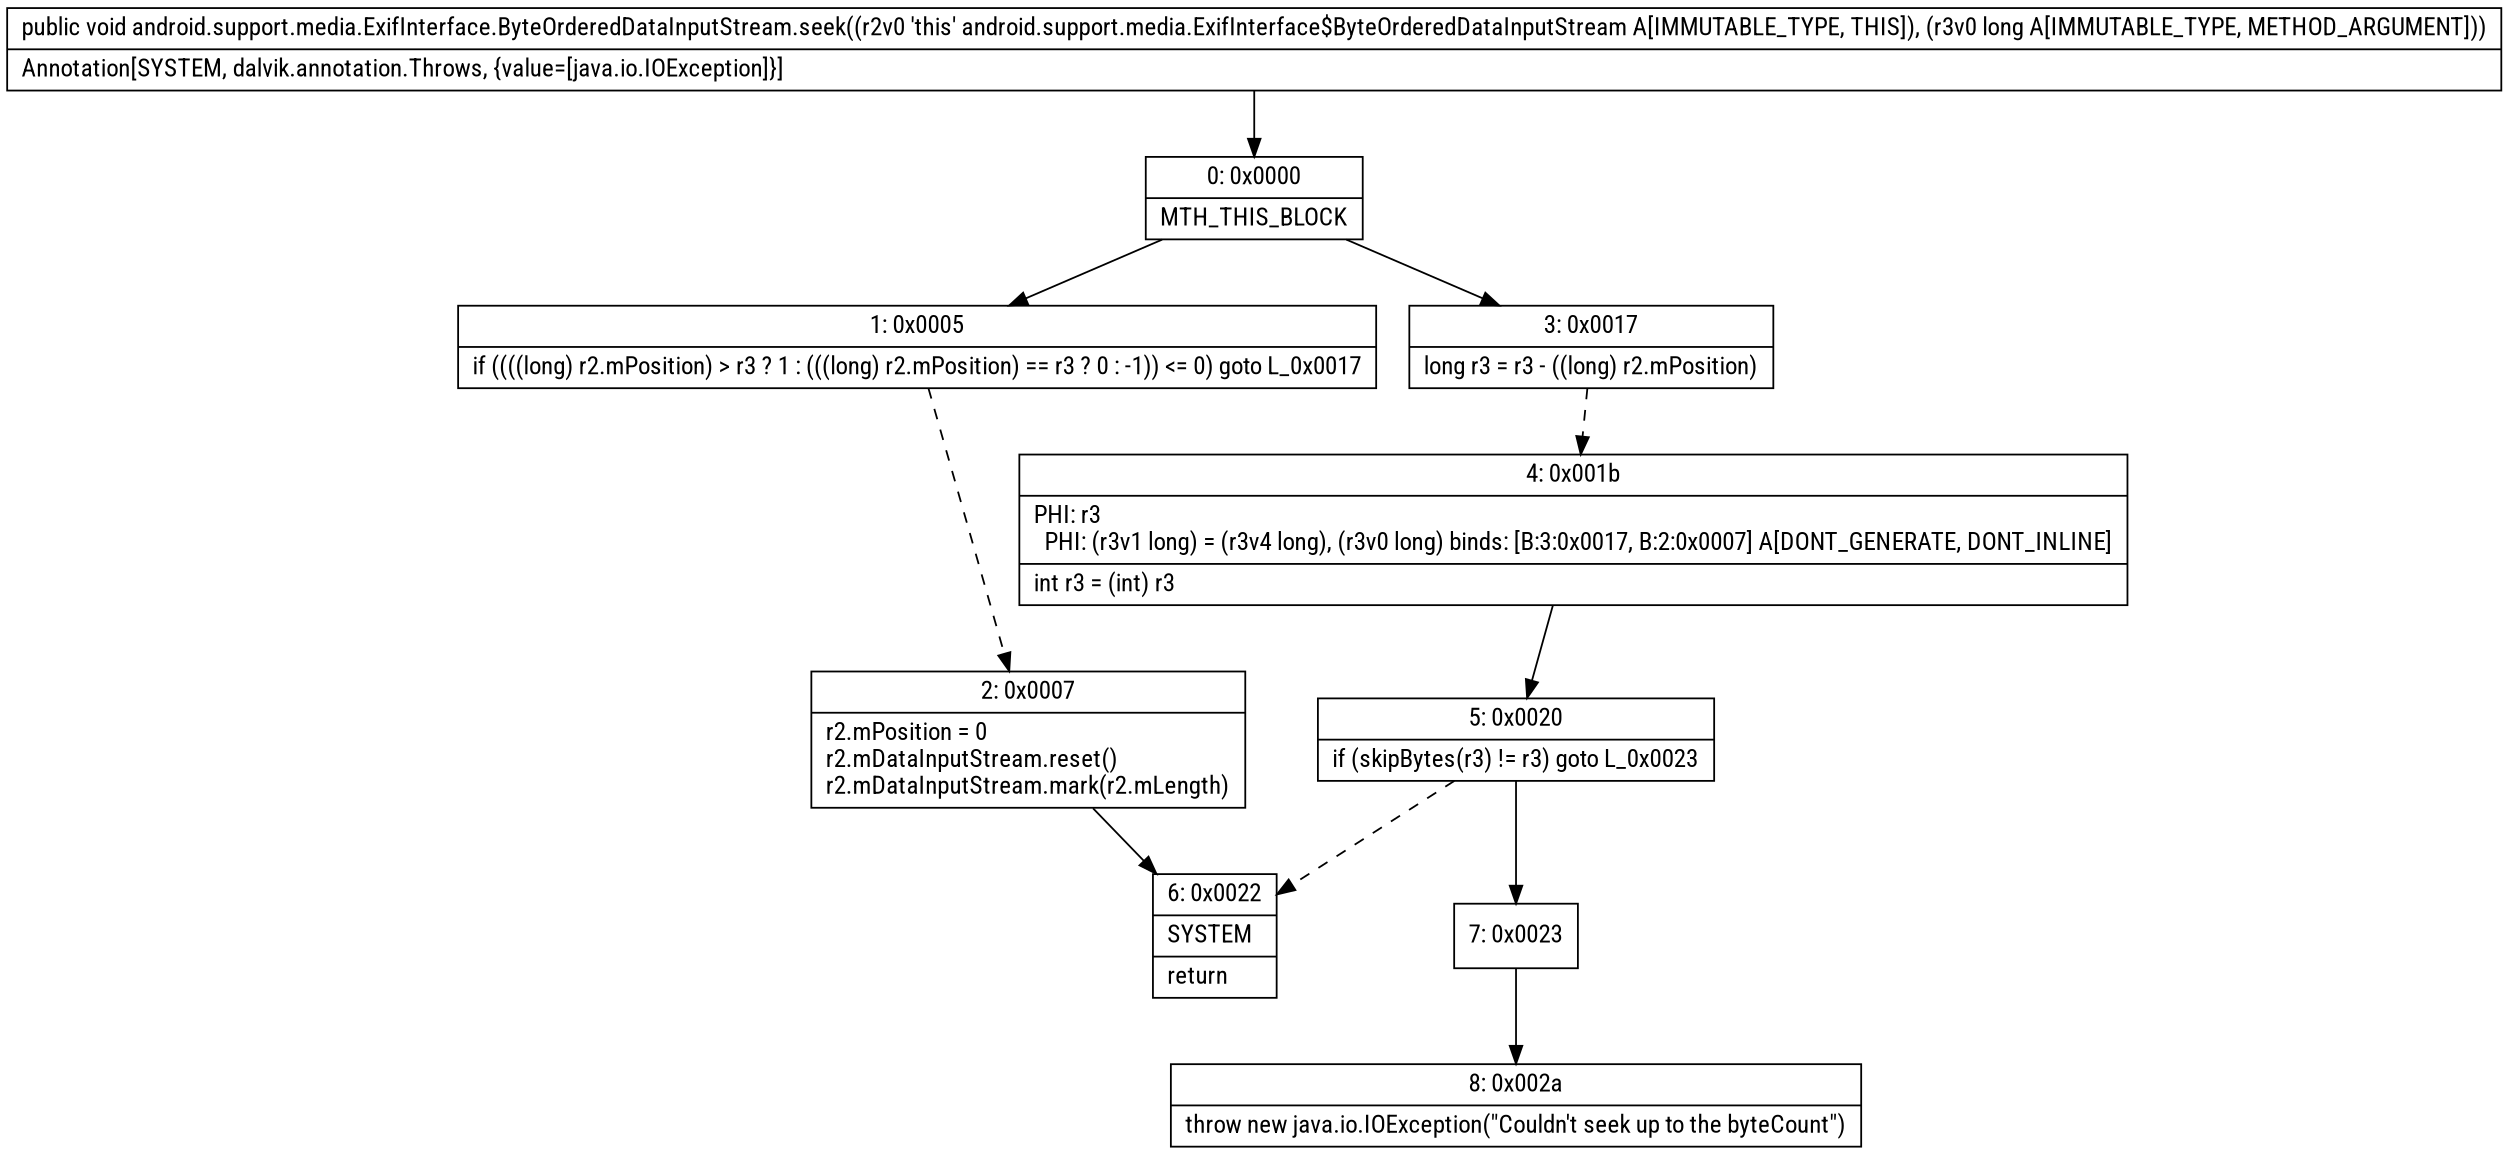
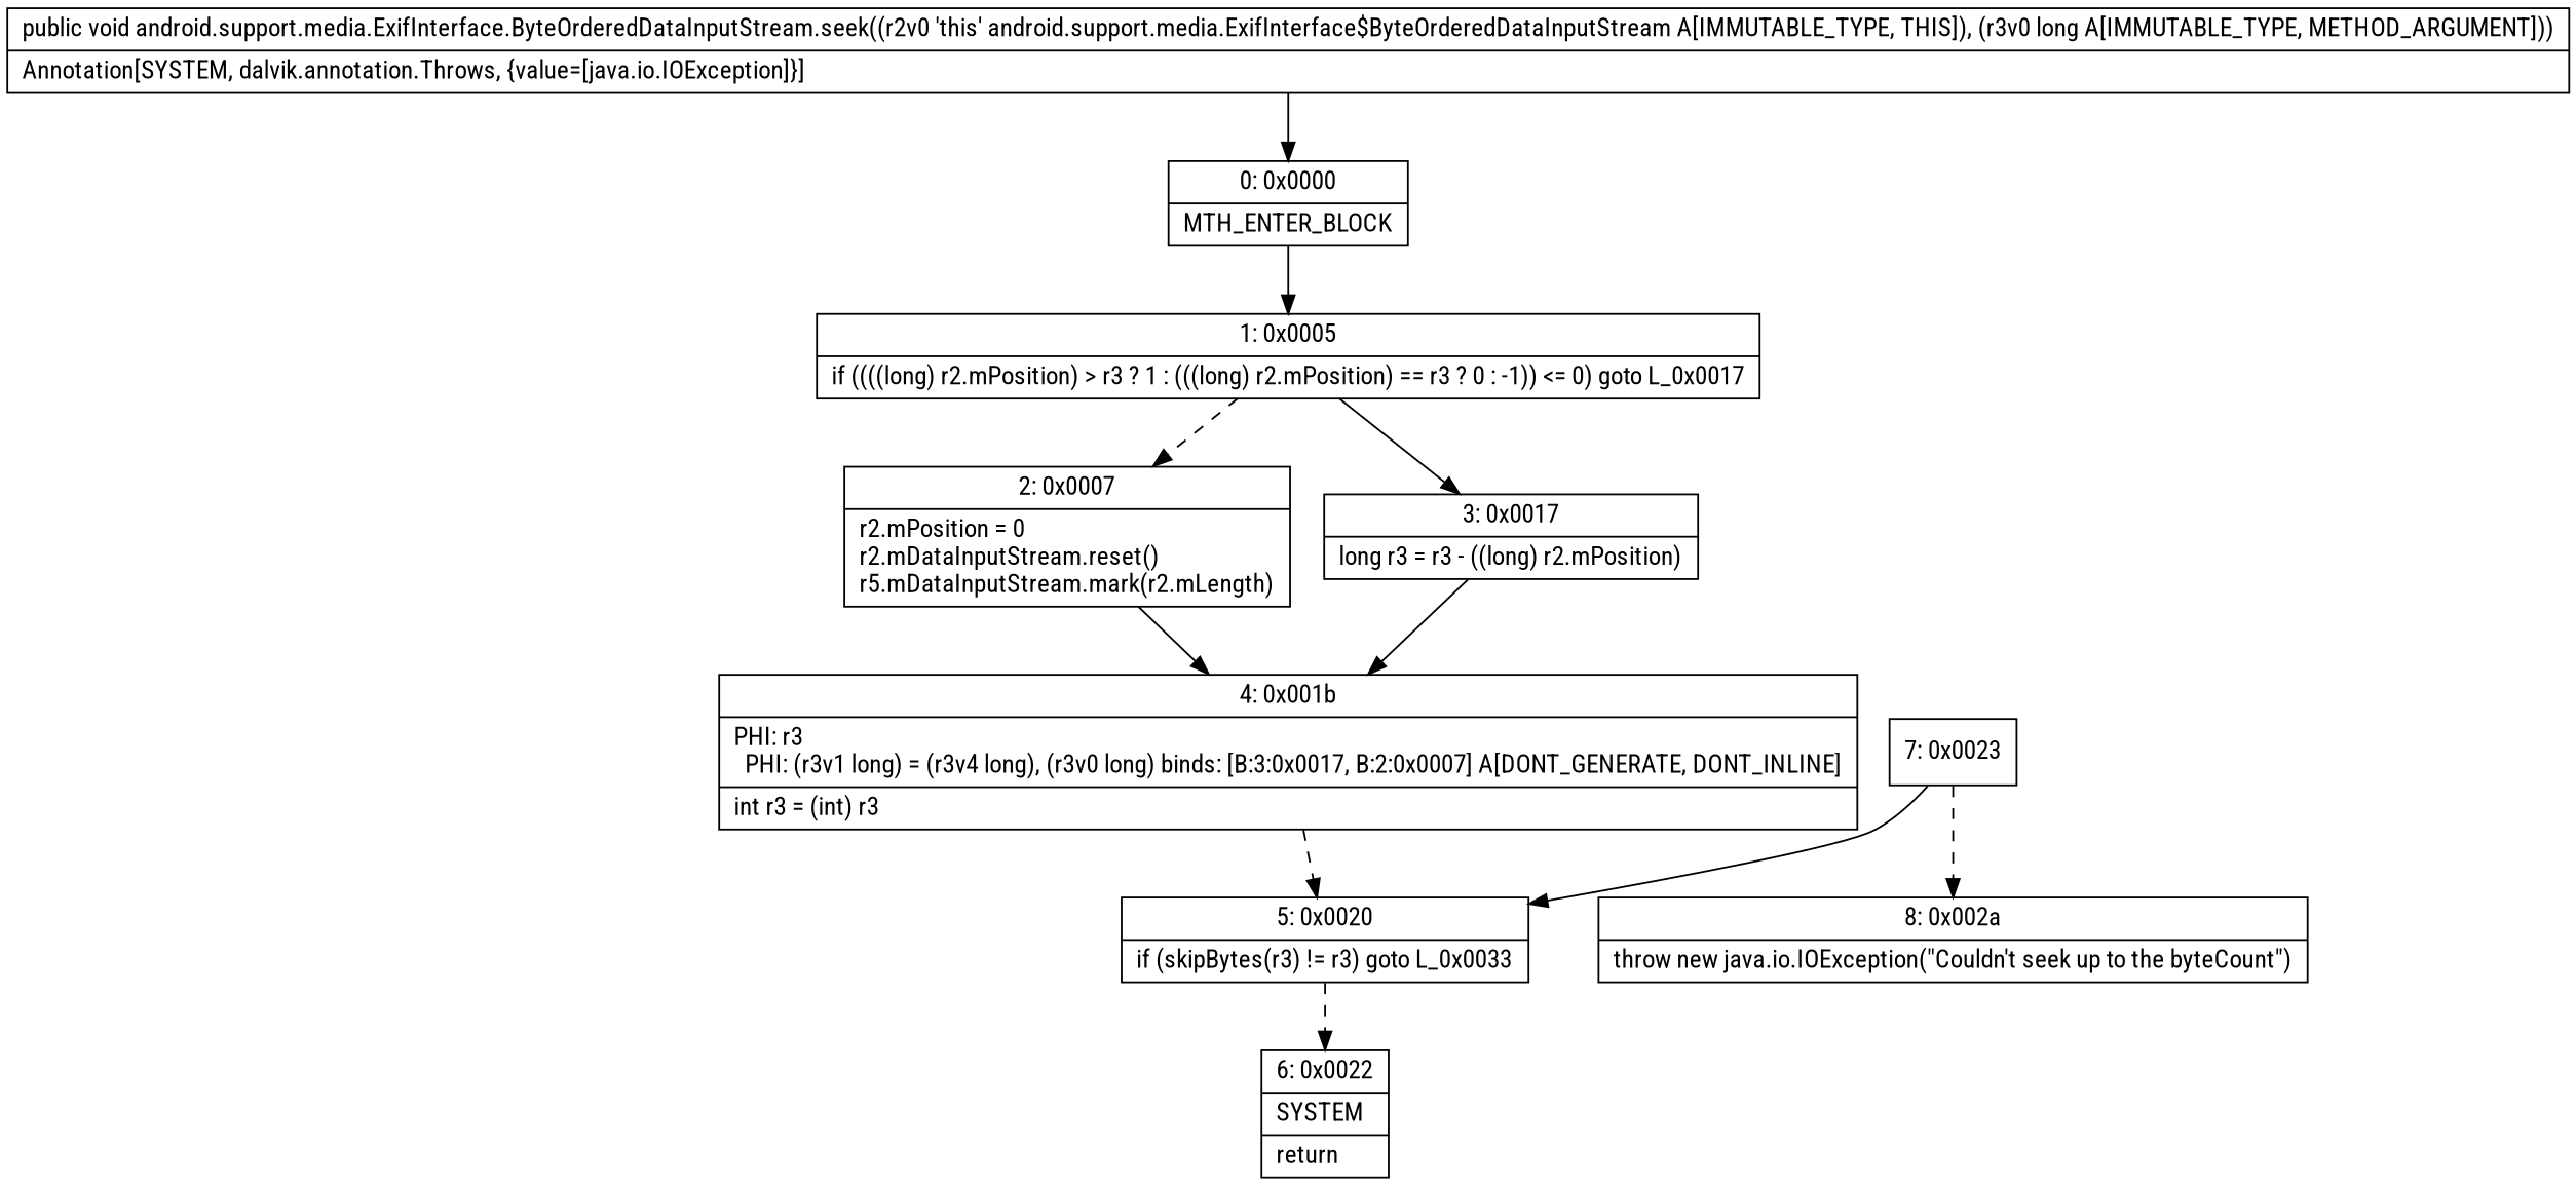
  digraph {
    fontname="Roboto Condensed"
    node [fontname="Roboto Condensed" shape=record]
    edge [fontname="Roboto Condensed"]
-   n1 [label="{0\:\ 0x0000|MTH_THIS_BLOCK\l}"]
+   n1 [label="{0\:\ 0x0000|MTH_ENTER_BLOCK\l}"]
    n2 [label="{1\:\ 0x0005|if ((((long) r2.mPosition) \> r3 ? 1 : (((long) r2.mPosition) == r3 ? 0 : \-1)) \<= 0) goto L_0x0017\l}"]
-   n3 [label="{2\:\ 0x0007|r2.mPosition = 0\lr2.mDataInputStream.reset()\lr2.mDataInputStream.mark(r2.mLength)\l}"]
+   n3 [label="{2\:\ 0x0007|r2.mPosition = 0\lr2.mDataInputStream.reset()\lr5.mDataInputStream.mark(r2.mLength)\l}"]
    n4 [label="{3\:\ 0x0017|long r3 = r3 \- ((long) r2.mPosition)\l}"]
    n5 [label="{4\:\ 0x001b|PHI: r3 \l  PHI: (r3v1 long) = (r3v4 long), (r3v0 long) binds: [B:3:0x0017, B:2:0x0007] A[DONT_GENERATE, DONT_INLINE]\l|int r3 = (int) r3\l}"]
-   n6 [label="{5\:\ 0x0020|if (skipBytes(r3) != r3) goto L_0x0023\l}"]
+   n6 [label="{5\:\ 0x0020|if (skipBytes(r3) != r3) goto L_0x0033\l}"]
    n7 [label="{6\:\ 0x0022|SYSTEM\l|return\l}"]
    n8 [label="{7\:\ 0x0023}"]
    n9 [label="{8\:\ 0x002a|throw new java.io.IOException(\"Couldn't seek up to the byteCount\")\l}"]
    n10 [label="{public void android.support.media.ExifInterface.ByteOrderedDataInputStream.seek((r2v0 'this' android.support.media.ExifInterface$ByteOrderedDataInputStream A[IMMUTABLE_TYPE, THIS]), (r3v0 long A[IMMUTABLE_TYPE, METHOD_ARGUMENT]))  | Annotation[SYSTEM, dalvik.annotation.Throws, \{value=[java.io.IOException]\}]\l}"]
    n1 -> n2
    n2 -> n3 [style=dashed]
-   n1 -> n4
-   n3 -> n7
-   n4 -> n5 [style=dashed]
-   n5 -> n6
+   n2 -> n4
+   n3 -> n5
+   n4 -> n5
+   n5 -> n6 [style=dashed]
    n6 -> n7 [style=dashed]
-   n6 -> n8
-   n8 -> n9
+   n8 -> n6
+   n8 -> n9 [style=dashed]
    n10 -> n1
  }
